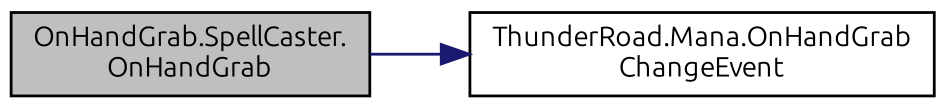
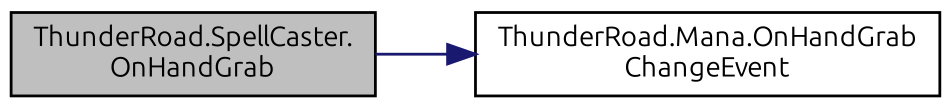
  digraph {
    rankdir=LR
    fontname=Ubuntu
    node [color=black fontname=Ubuntu fontsize=10 shape=record style=filled]
-   n1 [fillcolor=grey75 fontcolor=black height=0.2 label="OnHandGrab.SpellCaster.\lOnHandGrab" width=0.4]
+   n1 [fillcolor=grey75 fontcolor=black height=0.2 label="ThunderRoad.SpellCaster.\lOnHandGrab" width=0.4]
    n2 [fillcolor=white height=0.2 label="ThunderRoad.Mana.OnHandGrab\lChangeEvent" width=0.4]
    n1 -> n2 [color=midnightblue fontname=Ubuntu fontsize=10 labelfontname=Helvetica labelfontsize=10 style=solid]
  }
